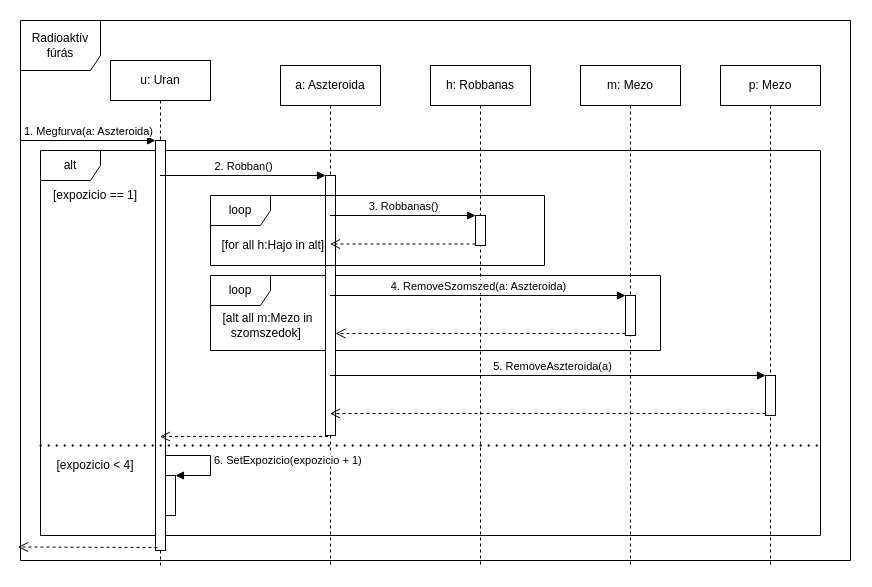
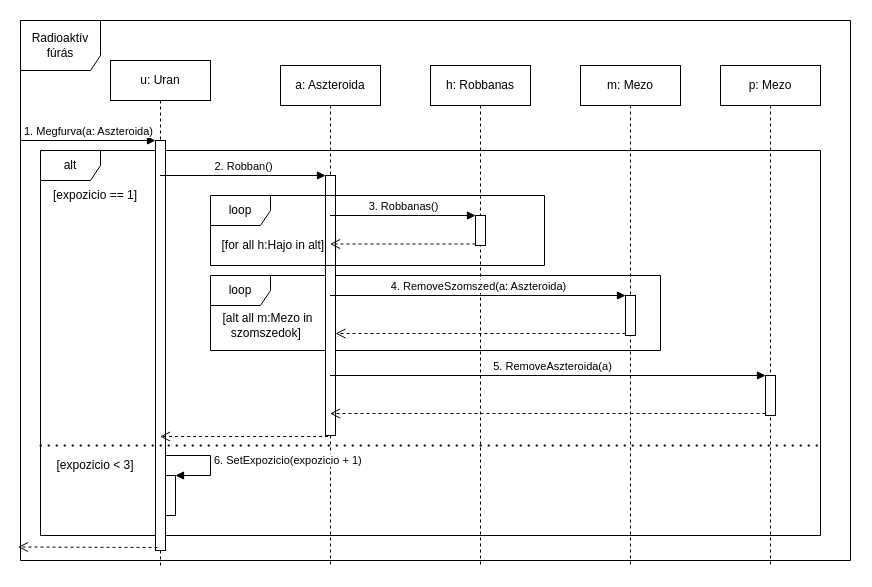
  <mxCell id="0" />
  <mxCell id="1" parent="0" />
  <mxCell id="2" value="Radioaktív&lt;br&gt;fúrás" style="shape=umlFrame;whiteSpace=wrap;html=1;width=80;height=50;" parent="1" vertex="1"><mxGeometry x="20" y="20" width="830" height="540" as="geometry" /></mxCell>
  <mxCell id="3" value="alt" style="shape=umlFrame;whiteSpace=wrap;html=1;" parent="1" vertex="1"><mxGeometry x="40" y="150" width="780" height="385" as="geometry" /></mxCell>
  <mxCell id="4" value="loop" style="shape=umlFrame;whiteSpace=wrap;html=1;" parent="1" vertex="1"><mxGeometry x="210" y="275" width="450" height="75" as="geometry" /></mxCell>
  <mxCell id="5" value="u: Uran" style="shape=umlLifeline;perimeter=lifelinePerimeter;whiteSpace=wrap;html=1;container=1;collapsible=0;recursiveResize=0;outlineConnect=0;" parent="1" vertex="1"><mxGeometry x="110" y="60" width="100" height="505" as="geometry" /></mxCell>
  <mxCell id="6" value="" style="html=1;points=[];perimeter=orthogonalPerimeter;" parent="5" vertex="1"><mxGeometry x="45" y="80" width="10" height="410" as="geometry" /></mxCell>
  <mxCell id="7" value="1. Megfurva(a: Aszteroida)" style="html=1;verticalAlign=bottom;endArrow=block;entryX=0;entryY=0;" parent="5" target="6" edge="1"><mxGeometry relative="1" as="geometry"><mxPoint x="-90" y="80" as="sourcePoint" /></mxGeometry></mxCell>
  <mxCell id="8" value="a: Aszteroida" style="shape=umlLifeline;perimeter=lifelinePerimeter;whiteSpace=wrap;html=1;container=1;collapsible=0;recursiveResize=0;outlineConnect=0;" parent="1" vertex="1"><mxGeometry x="280" y="65" width="100" height="500" as="geometry" /></mxCell>
  <mxCell id="9" value="" style="html=1;points=[];perimeter=orthogonalPerimeter;" parent="8" vertex="1"><mxGeometry x="45" y="110" width="10" height="260" as="geometry" /></mxCell>
  <mxCell id="10" value="" style="html=1;verticalAlign=bottom;endArrow=open;dashed=1;endSize=8;exitX=0.26;exitY=1.004;exitDx=0;exitDy=0;exitPerimeter=0;" parent="1" source="9" target="5" edge="1"><mxGeometry x="-0.293" y="-16" relative="1" as="geometry"><mxPoint x="255" y="251" as="targetPoint" /><mxPoint as="offset" /></mxGeometry></mxCell>
  <mxCell id="11" value="2. Robban()" style="html=1;verticalAlign=bottom;endArrow=block;entryX=0;entryY=0;" parent="1" source="5" target="9" edge="1"><mxGeometry relative="1" as="geometry"><mxPoint x="255" y="175" as="sourcePoint" /></mxGeometry></mxCell>
  <mxCell id="12" value="h: Robbanas" style="shape=umlLifeline;perimeter=lifelinePerimeter;whiteSpace=wrap;html=1;container=1;collapsible=0;recursiveResize=0;outlineConnect=0;" parent="1" vertex="1"><mxGeometry x="430" y="65" width="100" height="500" as="geometry" /></mxCell>
  <mxCell id="13" value="" style="html=1;points=[];perimeter=orthogonalPerimeter;" parent="12" vertex="1"><mxGeometry x="45" y="150" width="10" height="30" as="geometry" /></mxCell>
  <mxCell id="14" value="m: Mezo" style="shape=umlLifeline;perimeter=lifelinePerimeter;whiteSpace=wrap;html=1;container=1;collapsible=0;recursiveResize=0;outlineConnect=0;" parent="1" vertex="1"><mxGeometry x="580" y="65" width="100" height="500" as="geometry" /></mxCell>
  <mxCell id="15" value="" style="html=1;points=[];perimeter=orthogonalPerimeter;" parent="14" vertex="1"><mxGeometry x="45" y="230" width="10" height="40" as="geometry" /></mxCell>
  <mxCell id="16" value="p: Mezo" style="shape=umlLifeline;perimeter=lifelinePerimeter;whiteSpace=wrap;html=1;container=1;collapsible=0;recursiveResize=0;outlineConnect=0;" parent="1" vertex="1"><mxGeometry x="720" y="65" width="100" height="500" as="geometry" /></mxCell>
  <mxCell id="17" value="" style="html=1;points=[];perimeter=orthogonalPerimeter;" parent="16" vertex="1"><mxGeometry x="45" y="310" width="10" height="40" as="geometry" /></mxCell>
  <mxCell id="18" value="3. Robbanas()" style="html=1;verticalAlign=bottom;endArrow=block;entryX=0;entryY=0;" parent="1" source="8" target="13" edge="1"><mxGeometry relative="1" as="geometry"><mxPoint x="405" y="195" as="sourcePoint" /></mxGeometry></mxCell>
  <mxCell id="19" value="" style="html=1;verticalAlign=bottom;endArrow=open;dashed=1;endSize=8;exitX=0;exitY=0.95;" parent="1" source="13" target="8" edge="1"><mxGeometry relative="1" as="geometry"><mxPoint x="405" y="271" as="targetPoint" /></mxGeometry></mxCell>
  <mxCell id="20" value="5. RemoveAszteroida(a)" style="html=1;verticalAlign=bottom;endArrow=block;entryX=0;entryY=0;" parent="1" source="8" target="17" edge="1"><mxGeometry x="0.013" relative="1" as="geometry"><mxPoint x="550" y="275" as="sourcePoint" /><mxPoint x="1" as="offset" /></mxGeometry></mxCell>
  <mxCell id="21" value="" style="html=1;verticalAlign=bottom;endArrow=open;dashed=1;endSize=8;exitX=0;exitY=0.95;" parent="1" source="17" target="8" edge="1"><mxGeometry relative="1" as="geometry"><mxPoint x="550" y="351" as="targetPoint" /></mxGeometry></mxCell>
  <mxCell id="22" value="loop" style="shape=umlFrame;whiteSpace=wrap;html=1;" parent="1" vertex="1"><mxGeometry x="210" y="195" width="334" height="70" as="geometry" /></mxCell>
  <mxCell id="23" value="[for all h:Hajo in alt]&amp;nbsp;" style="text;html=1;strokeColor=none;fillColor=none;align=center;verticalAlign=middle;whiteSpace=wrap;rounded=0;" parent="1" vertex="1"><mxGeometry x="220" y="235" width="109" height="20" as="geometry" /></mxCell>
  <mxCell id="24" value="4. RemoveSzomszed(a: Aszteroida)" style="html=1;verticalAlign=bottom;endArrow=block;entryX=0;entryY=0;" parent="1" source="8" target="15" edge="1"><mxGeometry relative="1" as="geometry"><mxPoint x="555" y="275" as="sourcePoint" /></mxGeometry></mxCell>
  <mxCell id="25" value="" style="html=1;verticalAlign=bottom;endArrow=open;dashed=1;endSize=8;exitX=0;exitY=0.95;" parent="1" source="15" target="9" edge="1"><mxGeometry relative="1" as="geometry"><mxPoint x="555" y="351" as="targetPoint" /></mxGeometry></mxCell>
  <mxCell id="26" value="[alt all m:Mezo in szomszedok]&amp;nbsp;" style="text;html=1;strokeColor=none;fillColor=none;align=center;verticalAlign=middle;whiteSpace=wrap;rounded=0;" parent="1" vertex="1"><mxGeometry x="220" y="315" width="95" height="20" as="geometry" /></mxCell>
  <mxCell id="27" value="[expozicio == 1]" style="text;html=1;strokeColor=none;fillColor=none;align=center;verticalAlign=middle;whiteSpace=wrap;rounded=0;" parent="1" vertex="1"><mxGeometry x="50" y="185" width="90" height="20" as="geometry" /></mxCell>
- <mxCell id="28" value="[expozicio &amp;lt; 4]" style="text;html=1;strokeColor=none;fillColor=none;align=center;verticalAlign=middle;whiteSpace=wrap;rounded=0;" parent="1" vertex="1"><mxGeometry x="50" y="455" width="90" height="20" as="geometry" /></mxCell>
+ <mxCell id="28" value="[expozicio &amp;lt; 3]" style="text;html=1;strokeColor=none;fillColor=none;align=center;verticalAlign=middle;whiteSpace=wrap;rounded=0;" parent="1" vertex="1"><mxGeometry x="50" y="455" width="90" height="20" as="geometry" /></mxCell>
  <mxCell id="29" value="" style="html=1;verticalAlign=bottom;endArrow=open;dashed=1;endSize=8;entryX=-0.003;entryY=0.975;entryDx=0;entryDy=0;entryPerimeter=0;" parent="1" target="2" edge="1"><mxGeometry relative="1" as="geometry"><mxPoint x="20" y="463" as="targetPoint" /><mxPoint x="157" y="547" as="sourcePoint" /></mxGeometry></mxCell>
  <mxCell id="30" value="" style="endArrow=none;dashed=1;html=1;dashPattern=1 3;strokeWidth=2;exitX=-0.001;exitY=0.766;exitDx=0;exitDy=0;exitPerimeter=0;entryX=1.003;entryY=0.766;entryDx=0;entryDy=0;entryPerimeter=0;" parent="1" source="3" target="3" edge="1"><mxGeometry width="50" height="50" relative="1" as="geometry"><mxPoint x="480" y="345" as="sourcePoint" /><mxPoint x="530" y="295" as="targetPoint" /></mxGeometry></mxCell>
  <mxCell id="31" value="6. SetExpozicio(expozicio + 1)" style="edgeStyle=orthogonalEdgeStyle;html=1;align=left;spacingLeft=2;endArrow=block;rounded=0;entryX=1;entryY=0;" parent="1" source="6" target="32" edge="1"><mxGeometry relative="1" as="geometry"><mxPoint x="180" y="455" as="sourcePoint" /><Array as="points"><mxPoint x="210" y="455" /><mxPoint x="210" y="475" /></Array></mxGeometry></mxCell>
  <mxCell id="32" value="" style="html=1;points=[];perimeter=orthogonalPerimeter;" parent="1" vertex="1"><mxGeometry x="165" y="475" width="10" height="40" as="geometry" /></mxCell>
